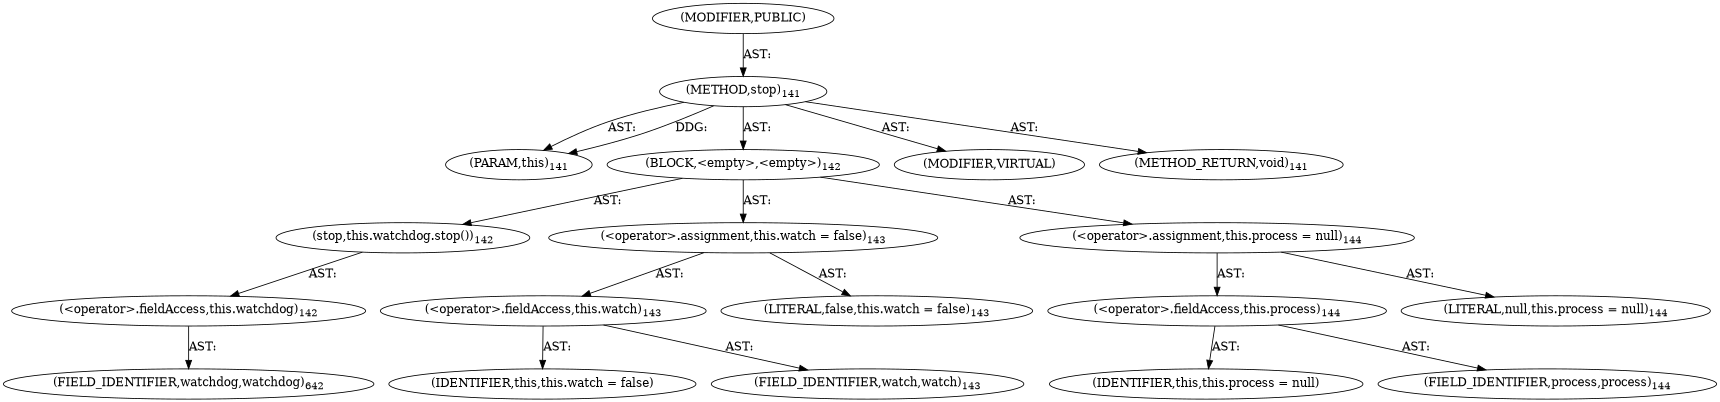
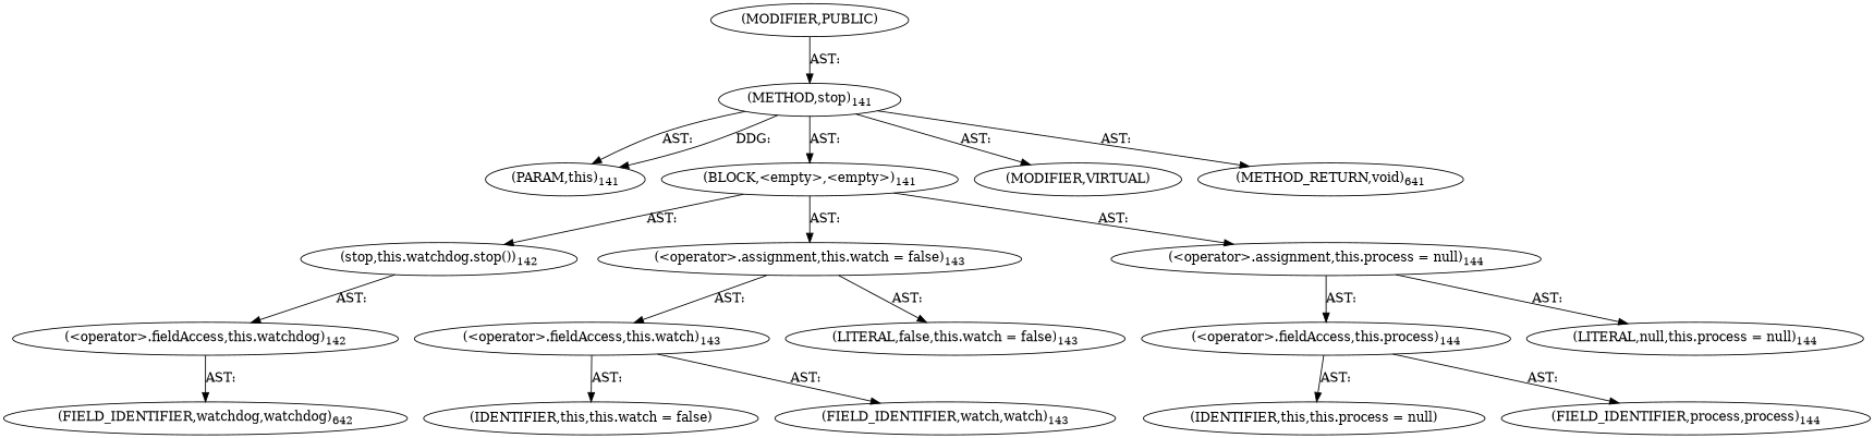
  digraph {
    n1 [label=<(METHOD,stop)<SUB>141</SUB>>]
    n2 [label=<(PARAM,this)<SUB>141</SUB>>]
-   n3 [label=<(BLOCK,&lt;empty&gt;,&lt;empty&gt;)<SUB>142</SUB>>]
+   n3 [label=<(BLOCK,&lt;empty&gt;,&lt;empty&gt;)<SUB>141</SUB>>]
    n4 [label=<(MODIFIER,VIRTUAL)>]
-   n5 [label=<(METHOD_RETURN,void)<SUB>141</SUB>>]
+   n5 [label=<(METHOD_RETURN,void)<SUB>641</SUB>>]
    n6 [label=<(stop,this.watchdog.stop())<SUB>142</SUB>>]
    n7 [label=<(&lt;operator&gt;.assignment,this.watch = false)<SUB>143</SUB>>]
    n8 [label=<(&lt;operator&gt;.assignment,this.process = null)<SUB>144</SUB>>]
    n9 [label=<(MODIFIER,PUBLIC)>]
    n10 [label=<(&lt;operator&gt;.fieldAccess,this.watchdog)<SUB>142</SUB>>]
    n11 [label=<(&lt;operator&gt;.fieldAccess,this.watch)<SUB>143</SUB>>]
    n12 [label=<(LITERAL,false,this.watch = false)<SUB>143</SUB>>]
    n13 [label=<(&lt;operator&gt;.fieldAccess,this.process)<SUB>144</SUB>>]
    n14 [label=<(LITERAL,null,this.process = null)<SUB>144</SUB>>]
    n15 [label=<(FIELD_IDENTIFIER,watchdog,watchdog)<SUB>642</SUB>>]
    n16 [label=<(IDENTIFIER,this,this.watch = false)>]
    n17 [label=<(FIELD_IDENTIFIER,watch,watch)<SUB>143</SUB>>]
    n18 [label=<(IDENTIFIER,this,this.process = null)>]
    n19 [label=<(FIELD_IDENTIFIER,process,process)<SUB>144</SUB>>]
    n1 -> n2 [label="AST: "]
    n1 -> n2 [label="DDG: "]
    n1 -> n3 [label="AST: "]
    n1 -> n4 [label="AST: "]
    n1 -> n5 [label="AST: "]
    n3 -> n6 [label="AST: "]
    n3 -> n7 [label="AST: "]
    n3 -> n8 [label="AST: "]
    n6 -> n10 [label="AST: "]
    n7 -> n11 [label="AST: "]
    n7 -> n12 [label="AST: "]
    n8 -> n13 [label="AST: "]
    n8 -> n14 [label="AST: "]
    n9 -> n1 [label="AST: "]
    n10 -> n15 [label="AST: "]
    n11 -> n16 [label="AST: "]
    n11 -> n17 [label="AST: "]
    n13 -> n18 [label="AST: "]
    n13 -> n19 [label="AST: "]
  }
